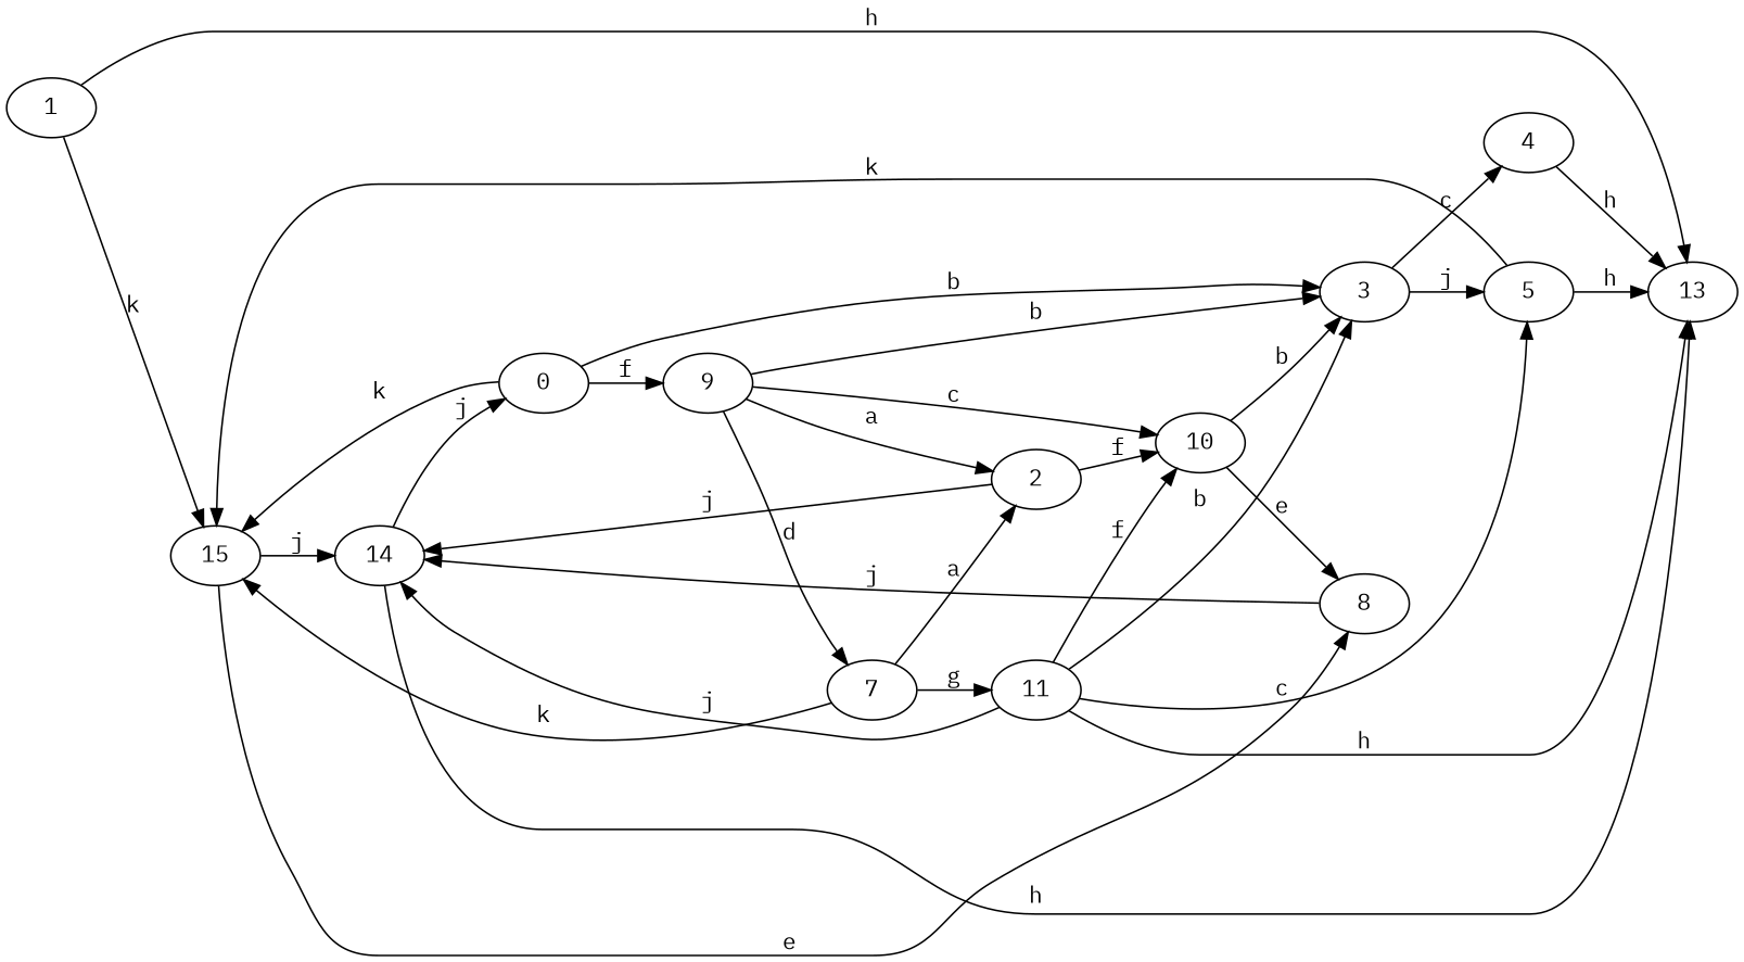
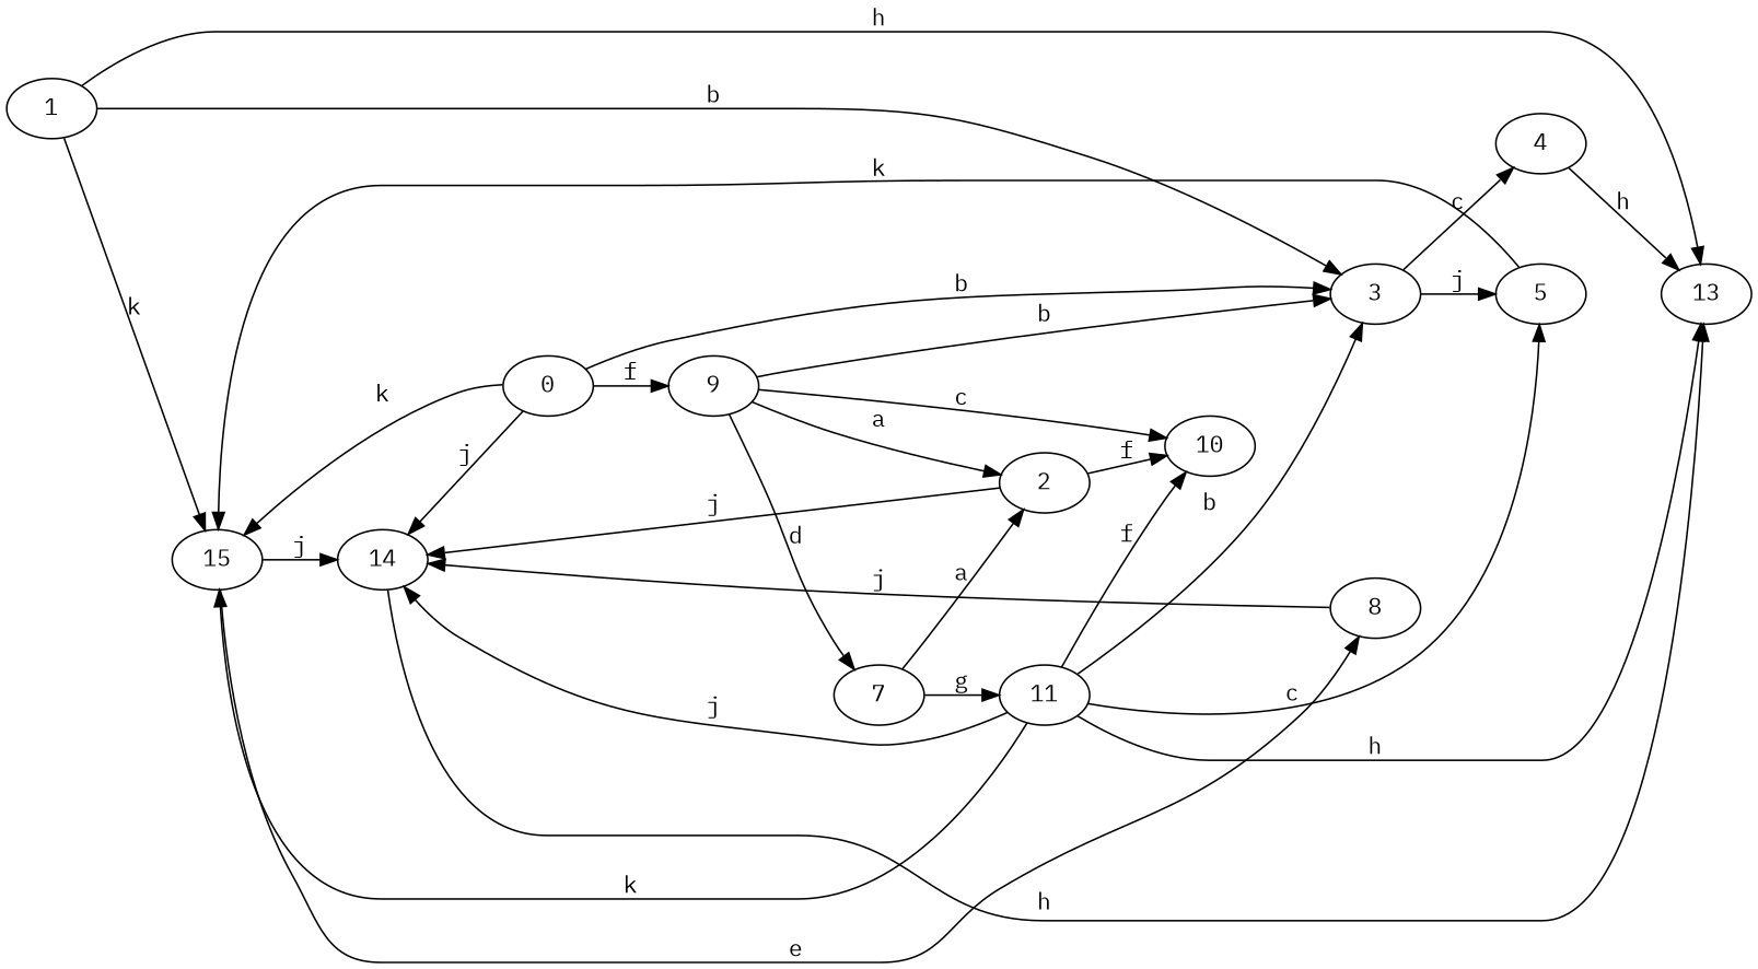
  strict digraph {
    fontname="IBM Plex Mono"
    rankdir=LR
    node [fontname="IBM Plex Mono"]
    edge [fontname="IBM Plex Mono"]
    1
    13
    15
    14
    8
    2
    10
    7
    11
    3
    4
    5
    9
    0
    1 -> 13 [label=h]
    1 -> 15 [label=k]
    15 -> 14 [label=j]
    15 -> 8 [label=e]
    14 -> 13 [label=h]
    8 -> 14 [label=j]
    2 -> 14 [label=j]
    2 -> 10 [label=f]
-   10 -> 8 [label=e]
-   10 -> 3 [label=b]
-   7 -> 15 [label=k]
+   1 -> 3 [label=b]
+   11 -> 15 [label=k]
    7 -> 2 [label=a]
    7 -> 11 [label=g]
    11 -> 13 [label=h]
    11 -> 14 [label=j]
    11 -> 10 [label=f]
    11 -> 3 [label=b]
    11 -> 5 [label=c]
    3 -> 4 [label=c]
    3 -> 5 [label=j]
    4 -> 13 [label=h]
-   5 -> 13 [label=h]
    5 -> 15 [label=k]
    9 -> 2 [label=a]
    9 -> 10 [label=c]
    9 -> 7 [label=d]
    9 -> 3 [label=b]
    0 -> 15 [label=k]
-   14 -> 0 [label=j]
+   0 -> 14 [label=j]
    0 -> 3 [label=b]
    0 -> 9 [label=f]
  }
